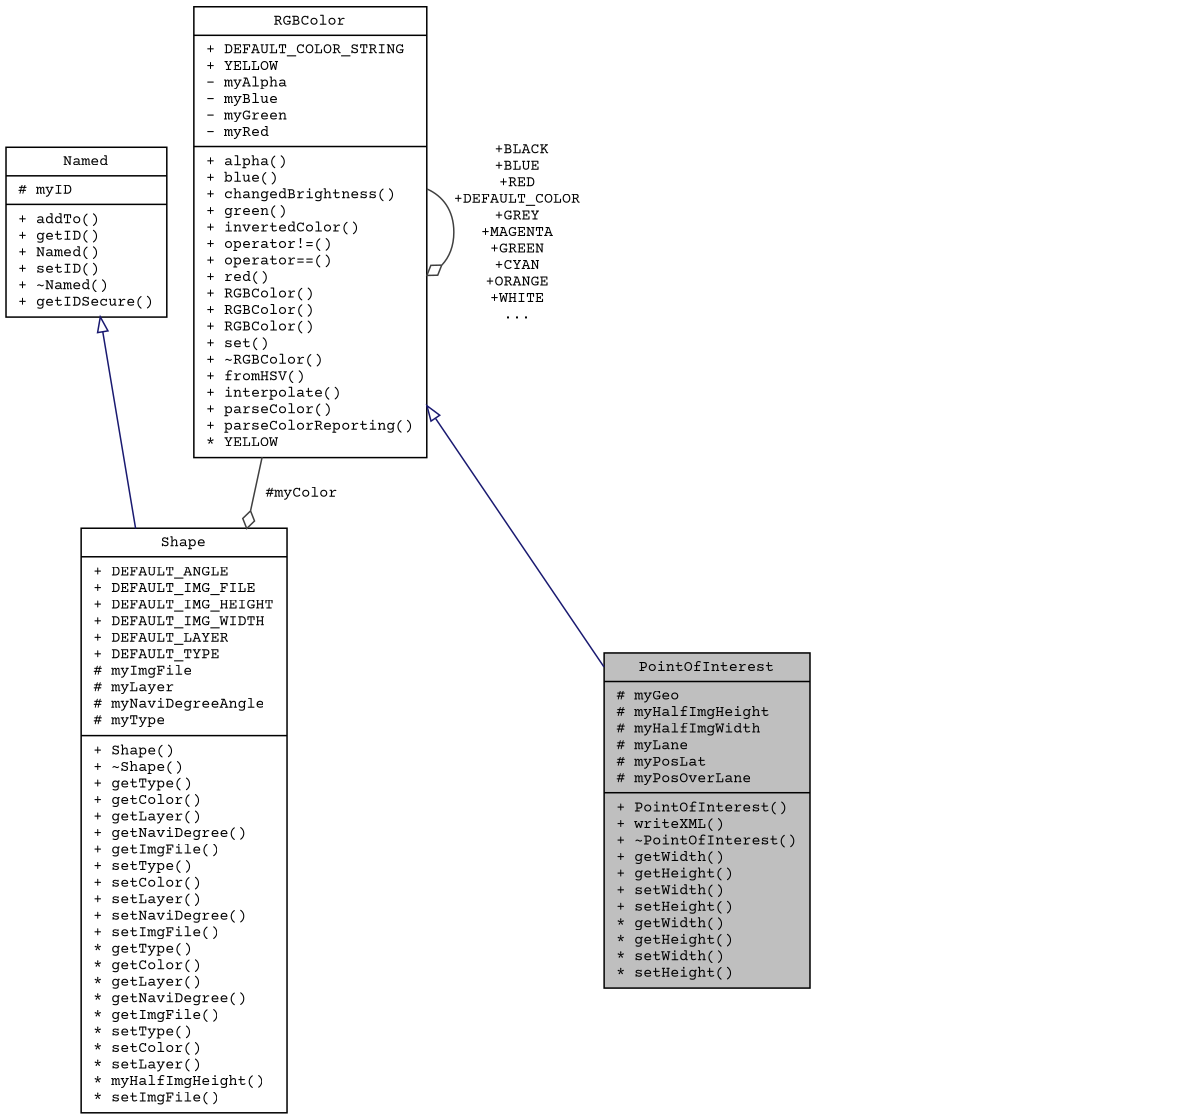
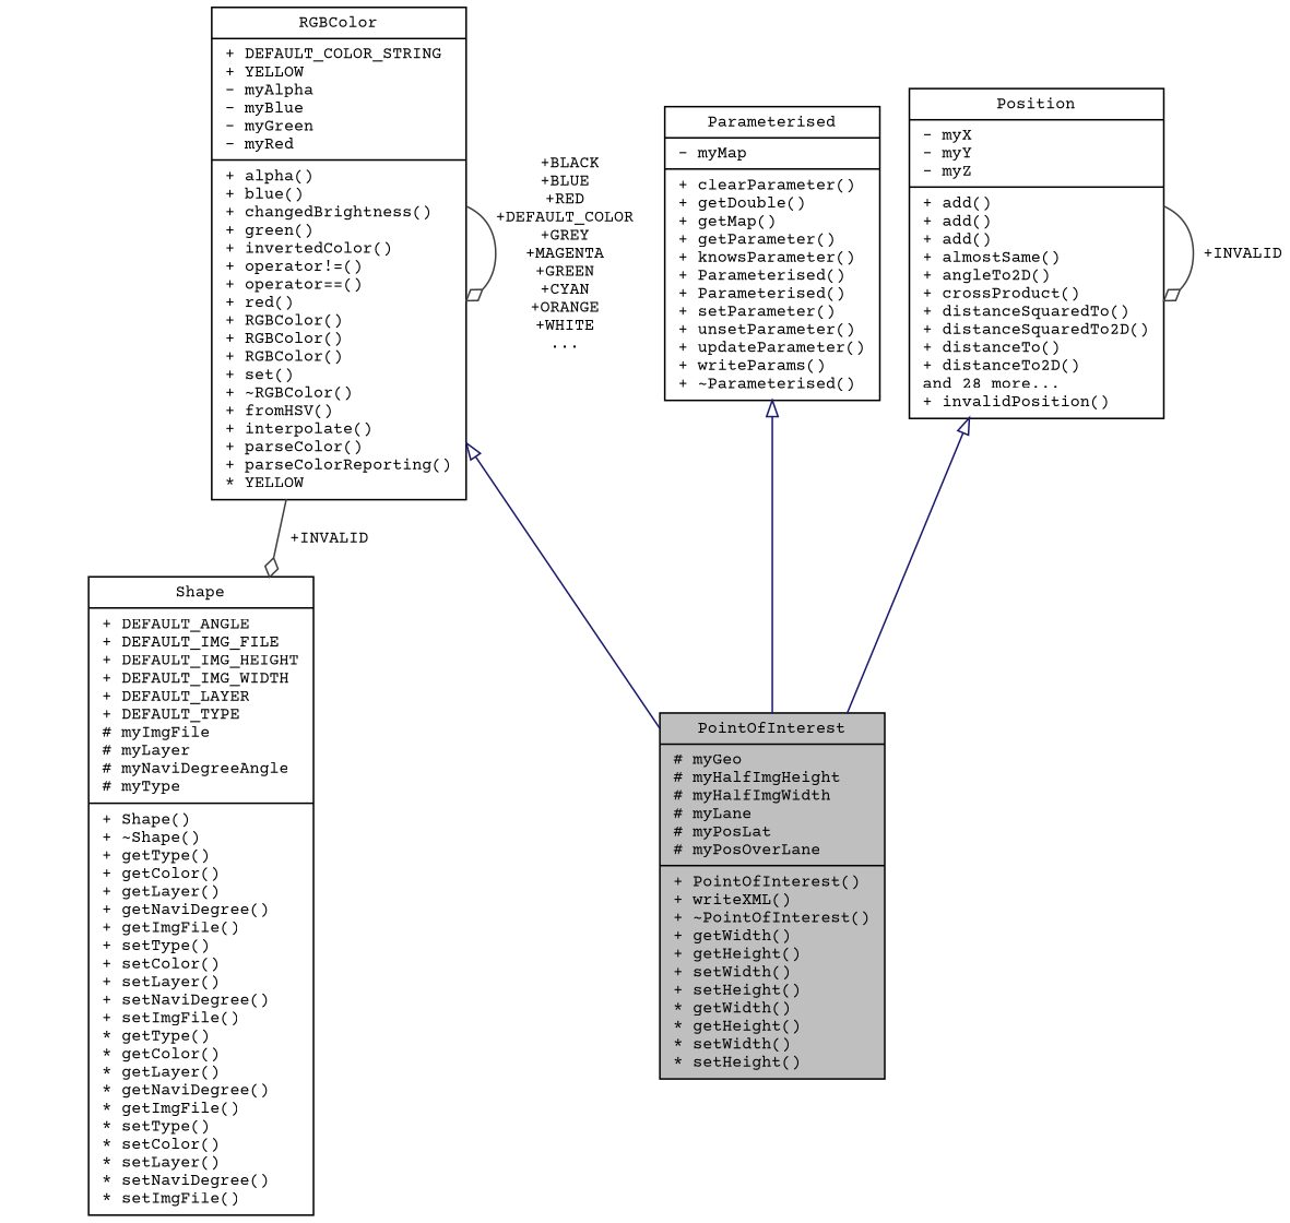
  digraph {
    fontname="Courier Prime"
    node [color=black fillcolor=white fontname="Courier Prime" fontsize=10 shape=record style=filled]
    edge [arrowtail=onormal color=midnightblue dir=back fontname="Courier Prime" fontsize=10 labelfontname=Helvetica labelfontsize=10 style=solid]
    n1 [fillcolor=grey75 fontcolor=black height=0.2 label="{PointOfInterest\n|# myGeo\l# myHalfImgHeight\l# myHalfImgWidth\l# myLane\l# myPosLat\l# myPosOverLane\l|+ PointOfInterest()\l+ writeXML()\l+ ~PointOfInterest()\l+ getWidth()\l+ getHeight()\l+ setWidth()\l+ setHeight()\l* getWidth()\l* getHeight()\l* setWidth()\l* setHeight()\l}" width=0.4]
-   n2 [height=0.2 label="{Shape\n|+ DEFAULT_ANGLE\l+ DEFAULT_IMG_FILE\l+ DEFAULT_IMG_HEIGHT\l+ DEFAULT_IMG_WIDTH\l+ DEFAULT_LAYER\l+ DEFAULT_TYPE\l# myImgFile\l# myLayer\l# myNaviDegreeAngle\l# myType\l|+ Shape()\l+ ~Shape()\l+ getType()\l+ getColor()\l+ getLayer()\l+ getNaviDegree()\l+ getImgFile()\l+ setType()\l+ setColor()\l+ setLayer()\l+ setNaviDegree()\l+ setImgFile()\l* getType()\l* getColor()\l* getLayer()\l* getNaviDegree()\l* getImgFile()\l* setType()\l* setColor()\l* setLayer()\l* myHalfImgHeight()\l* setImgFile()\l}" width=0.4]
-   n3 [height=0.2 label="{Named\n|# myID\l|+ addTo()\l+ getID()\l+ Named()\l+ setID()\l+ ~Named()\l+ getIDSecure()\l}" width=0.4]
+   n2 [height=0.2 label="{Shape\n|+ DEFAULT_ANGLE\l+ DEFAULT_IMG_FILE\l+ DEFAULT_IMG_HEIGHT\l+ DEFAULT_IMG_WIDTH\l+ DEFAULT_LAYER\l+ DEFAULT_TYPE\l# myImgFile\l# myLayer\l# myNaviDegreeAngle\l# myType\l|+ Shape()\l+ ~Shape()\l+ getType()\l+ getColor()\l+ getLayer()\l+ getNaviDegree()\l+ getImgFile()\l+ setType()\l+ setColor()\l+ setLayer()\l+ setNaviDegree()\l+ setImgFile()\l* getType()\l* getColor()\l* getLayer()\l* getNaviDegree()\l* getImgFile()\l* setType()\l* setColor()\l* setLayer()\l* setNaviDegree()\l* setImgFile()\l}" width=0.4]
    n4 [height=0.2 label="{RGBColor\n|+ DEFAULT_COLOR_STRING\l+ YELLOW\l- myAlpha\l- myBlue\l- myGreen\l- myRed\l|+ alpha()\l+ blue()\l+ changedBrightness()\l+ green()\l+ invertedColor()\l+ operator!=()\l+ operator==()\l+ red()\l+ RGBColor()\l+ RGBColor()\l+ RGBColor()\l+ set()\l+ ~RGBColor()\l+ fromHSV()\l+ interpolate()\l+ parseColor()\l+ parseColorReporting()\l* YELLOW\l}" width=0.4]
-   n3 -> n2
+   n5 [height=0.2 label="{Position\n|- myX\l- myY\l- myZ\l|+ add()\l+ add()\l+ add()\l+ almostSame()\l+ angleTo2D()\l+ crossProduct()\l+ distanceSquaredTo()\l+ distanceSquaredTo2D()\l+ distanceTo()\l+ distanceTo2D()\land 28 more...\l+ invalidPosition()\l}" width=0.4]
+   n6 [height=0.2 label="{Parameterised\n|- myMap\l|+ clearParameter()\l+ getDouble()\l+ getMap()\l+ getParameter()\l+ knowsParameter()\l+ Parameterised()\l+ Parameterised()\l+ setParameter()\l+ unsetParameter()\l+ updateParameter()\l+ writeParams()\l+ ~Parameterised()\l}" width=0.4]
    n4 -> n1
-   n4 -> n2 [arrowhead=odiamond color=grey25 label=" #myColor" arrowtail="" dir=""]
+   n4 -> n2 [arrowhead=odiamond color=grey25 label=" +INVALID" arrowtail="" dir=""]
    n4 -> n4 [arrowhead=odiamond color=grey25 label=" +BLACK\n+BLUE\n+RED\n+DEFAULT_COLOR\n+GREY\n+MAGENTA\n+GREEN\n+CYAN\n+ORANGE\n+WHITE\n..." arrowtail="" dir=""]
+   n5 -> n1
+   n5 -> n5 [arrowhead=odiamond color=grey25 label=" +INVALID" arrowtail="" dir=""]
+   n6 -> n1
  }
